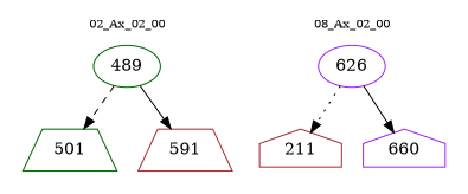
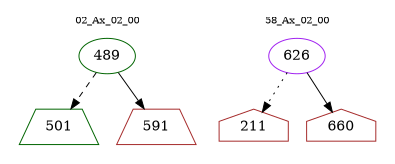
  digraph {
    node [color=darkgreen shape=ellipse]
    edge [color=black style=solid]
    n1 [label=489]
    n2 [label=501 shape=trapezium]
    n3 [color=brown label=591 shape=trapezium]
    n4 [color=purple label=626]
    n5 [color=brown label=211 shape=house]
-   n6 [color=purple label=660 shape=house]
+   n6 [color=brown label=660 shape=house]
    subgraph cluster_1 {
      color=white
      fontsize=10
      label="02_Ax_02_00"
      n1
      n2
      n3
    }
    subgraph cluster_2 {
      color=white
      fontsize=10
-     label="08_Ax_02_00"
+     label="58_Ax_02_00"
      n4
      n5
      n6
    }
    n1 -> n2 [style=dashed]
    n1 -> n3
    n4 -> n5 [style=dotted]
    n4 -> n6
  }
